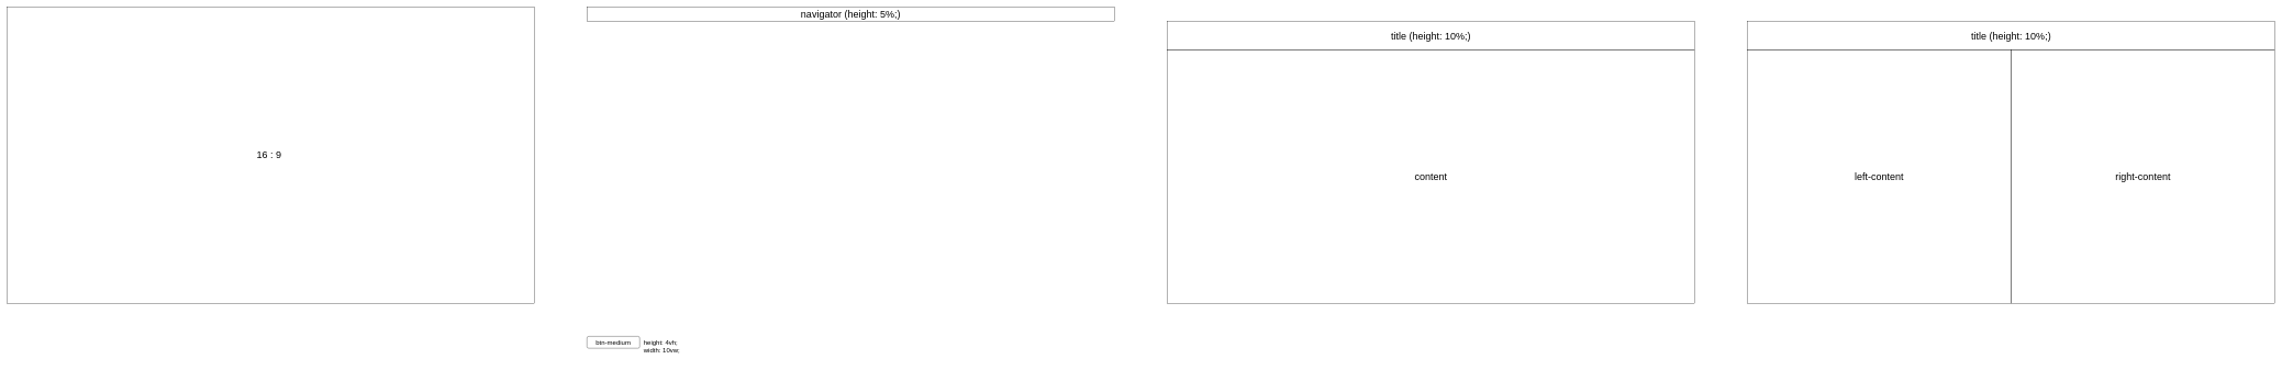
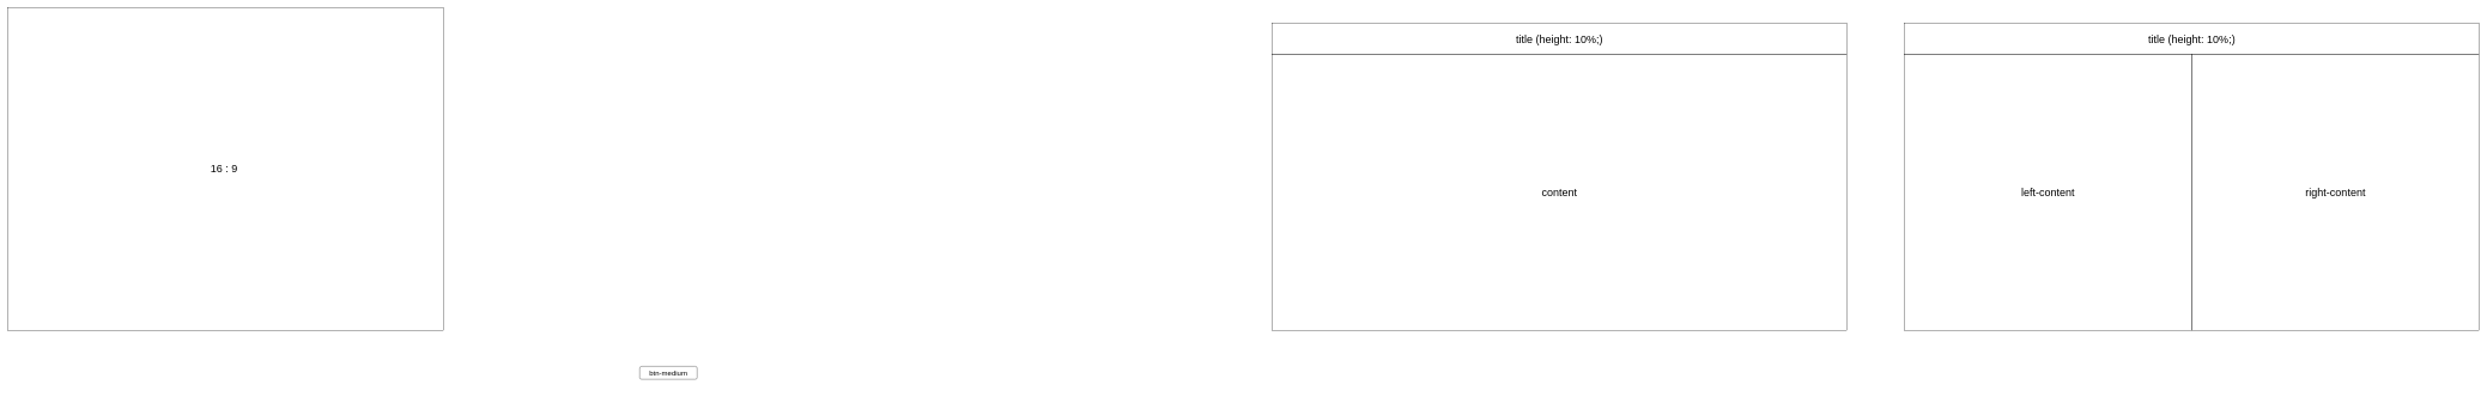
  <mxCell id="0" />
  <mxCell id="1" parent="0" />
- <mxCell id="2" value="&lt;font style=&quot;font-size: 30px;&quot;&gt;16 : 9&amp;nbsp;&lt;/font&gt;" style="rounded=0;whiteSpace=wrap;html=1;fillColor=none;fontSize=30;" parent="1" vertex="1"><mxGeometry width="1600" height="900" as="geometry" x="20" y="20" /></mxCell>
- <mxCell id="3" value="navigator&amp;nbsp;(height: 5%;)" style="rounded=0;whiteSpace=wrap;html=1;fillColor=none;fontSize=30;" parent="1" vertex="1"><mxGeometry x="1780" width="1600" height="45" as="geometry" y="20" /></mxCell>
+ <mxCell id="2" value="&lt;font style=&quot;font-size: 30px;&quot;&gt;16 : 9&amp;nbsp;&lt;/font&gt;" style="rounded=0;whiteSpace=wrap;html=1;fillColor=none;fontSize=30;" parent="1" vertex="1"><mxGeometry x="20" y="20" width="1215" height="900" as="geometry" /></mxCell>
  <mxCell id="4" value="content" style="rounded=0;whiteSpace=wrap;html=1;fillColor=none;fontSize=30;" parent="1" vertex="1"><mxGeometry x="3540" y="150" width="1600" height="769.5" as="geometry" /></mxCell>
  <mxCell id="5" value="title (height: 10%;)" style="rounded=0;whiteSpace=wrap;html=1;fillColor=none;fontSize=30;" parent="1" vertex="1"><mxGeometry x="3540" y="65" width="1600" height="85.5" as="geometry" /></mxCell>
  <mxCell id="6" value="left-content" style="rounded=0;whiteSpace=wrap;html=1;fillColor=none;fontSize=30;" parent="1" vertex="1"><mxGeometry x="5300" y="150" width="800" height="769.5" as="geometry" /></mxCell>
  <mxCell id="7" value="title (height: 10%;)" style="rounded=0;whiteSpace=wrap;html=1;fillColor=none;fontSize=30;" parent="1" vertex="1"><mxGeometry x="5300" y="65" width="1600" height="85.5" as="geometry" /></mxCell>
  <mxCell id="8" value="right-content" style="rounded=0;whiteSpace=wrap;html=1;fillColor=none;fontSize=30;" parent="1" vertex="1"><mxGeometry x="6100" y="150.5" width="800" height="769.5" as="geometry" /></mxCell>
  <mxCell id="9" value="&lt;font style=&quot;font-size: 20px;&quot;&gt;btn-medium&lt;br style=&quot;font-size: 20px;&quot;&gt;&lt;/font&gt;" style="whiteSpace=wrap;html=1;fillColor=none;strokeColor=default;fontSize=20;rounded=1;" parent="1" vertex="1"><mxGeometry x="1780" y="1020" width="160" height="36" as="geometry" /></mxCell>
- <mxCell id="10" value="height: 4vh;&lt;br&gt;width: 10vw;" style="text;html=1;strokeColor=none;fillColor=none;align=left;verticalAlign=top;whiteSpace=wrap;rounded=0;sketch=1;fontSize=20;" parent="1" vertex="1"><mxGeometry x="1950" y="1020" width="150" height="80" as="geometry" /></mxCell>
